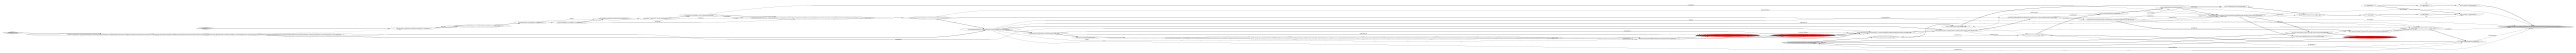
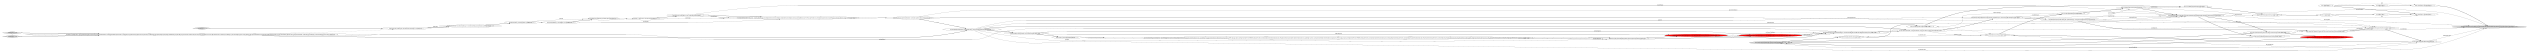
  digraph {
    fontname="Roboto Condensed"
    rankdir=LR
    node [fillcolor=white fontname="Roboto Condensed" shape=ellipse style=filled]
    edge [fontname="Roboto Condensed" style=bold]
    n1 [fillcolor=lightgray label="Assert.assertFalse(operatorStateInputs.iterator().hasNext())@@@24@@@['1', '1', '1']"]
    n2 [label="Assert.assertNotNull(keyedStateBackend)@@@36@@@['1', '1', '0']"]
    n3 [label="Assert.assertNull(timeServiceManager)@@@37@@@['1', '1', '0']"]
    n4 [label="count = 0@@@45@@@['1', '1', '0']"]
    n5 [label="Assert.assertEquals(3,count)@@@49@@@['1', '1', '0']"]
    n6 [label="++count@@@47@@@['1', '1', '0']"]
    n7 [label="Assert.assertEquals(1,count)@@@44@@@['1', '1', '0']"]
    n8 [fillcolor=lightgray label="checkCloseablesRegistered(closeableRegistry,operatorStateBackend,keyedStateBackend,keyedStateInputs,operatorStateInputs)@@@50@@@['1', '1', '0']"]
    n9 [fillcolor=lightgray label="testWithRestore['0', '1', '0']" shape=diamond]
    n10 [label="StateBackend mockingBackend = spy(new StateBackend(){@Override public AbstractKeyedStateBackend<K> createKeyedStateBackend(Environment env,JobID jobID,String operatorIdentifier,TypeSerializer<K> keySerializer,int numberOfKeyGroups,KeyGroupRange keyGroupRange,TaskKvStateRegistry kvStateRegistry,TtlTimeProvider ttlTimeProvider,MetricGroup metricGroup,@Nonnull Collection<KeyedStateHandle> stateHandles,CloseableRegistry cancelStreamRegistry){return mock()}@Override public OperatorStateBackend createOperatorStateBackend(Environment env,String operatorIdentifier,@Nonnull Collection<OperatorStateHandle> stateHandles,CloseableRegistry cancelStreamRegistry){return mock()}})@@@3@@@['1', '1', '0']"]
    n11 [label="CheckpointableKeyedStateBackend<?> keyedStateBackend = stateContext.keyedStateBackend()@@@12@@@['1', '1', '1']"]
    n12 [label="MemoryStateBackend stateBackend = spy(new MemoryStateBackend(1024))@@@3@@@['0', '0', '1']"]
    n13 [label="StreamTaskStateInitializer streamTaskStateManager = streamTaskStateManager(mockingBackend,jobManagerTaskRestore,false)@@@22@@@['1', '1', '0']"]
    n14 [label="OperatorStateBackend operatorStateBackend = stateContext.operatorStateBackend()@@@11@@@['0', '0', '1']"]
    n15 [label="Assert.assertNotNull(operatorStateBackend)@@@17@@@['1', '1', '1']"]
    n16 [label="checkCloseablesRegistered(closeableRegistry,operatorStateBackend,keyedStateBackend,keyedStateInputs,operatorStateInputs)@@@22@@@['1', '1', '1']"]
    n17 [label="InternalTimeServiceManager<?> timeServiceManager = stateContext.internalTimerServiceManager()@@@13@@@['1', '1', '1']"]
    n18 [label="CloseableIterable<KeyGroupStatePartitionStreamProvider> keyedStateInputs = stateContext.rawKeyedStateInputs()@@@14@@@['1', '1', '1']"]
    n19 [label="Assert.assertNotNull(keyedStateBackend)@@@18@@@['1', '1', '1']"]
    n20 [label="TaskStateSnapshot taskStateSnapshot = new TaskStateSnapshot()@@@13@@@['1', '1', '0']"]
    n21 [label="taskStateSnapshot.putSubtaskStateByOperatorID(operatorID,operatorSubtaskState)@@@20@@@['1', '1', '0']"]
    n22 [label="Assert.assertTrue(\"Expected the context to be restored\",stateContext.isRestored())@@@33@@@['1', '1', '0']"]
    n23 [label="Assert.assertFalse(keyedStateInputs.iterator().hasNext())@@@23@@@['0', '0', '1']"]
    n24 [label="Assert.assertNotNull(operatorStateInputs)@@@39@@@['1', '1', '0']"]
+   n25 [fillcolor=lightgray label="testWithRestore['1', '0', '0']" shape=diamond]
    n26 [label="Assert.assertNotNull(keyedStateInputs)@@@38@@@['1', '1', '0']"]
    n27 [label="Assert.assertNotNull(timeServiceManager)@@@19@@@['1', '1', '1']"]
    n28 [label="Assert.assertNotNull(keyedStateInputs)@@@20@@@['1', '1', '1']"]
    n29 [label="CloseableIterable<StatePartitionStreamProvider> operatorStateInputs = stateContext.rawOperatorStateInputs()@@@15@@@['1', '1', '1']"]
    n30 [fillcolor=lightgray label="testNoRestore['0', '0', '1']" shape=diamond]
    n31 [label="StreamTaskStateInitializer streamTaskStateManager = streamTaskStateManager(stateBackend,null,true)@@@4@@@['0', '0', '1']"]
    n32 [fillcolor=red label="JobManagerTaskRestore jobManagerTaskRestore = new JobManagerTaskRestore(42L,taskStateSnapshot)@@@21@@@['0', '1', '0']"]
    n33 [label="when(streamOperator.getOperatorID()).thenReturn(operatorID)@@@7@@@['0', '0', '1']"]
    n34 [label="TypeSerializer<?> typeSerializer = new IntSerializer()@@@8@@@['0', '0', '1']"]
    n35 [label="StreamOperatorStateContext stateContext = streamTaskStateManager.streamOperatorStateContext(streamOperator.getOperatorID(),streamOperator.getClass().getSimpleName(),new TestProcessingTimeService(),streamOperator,typeSerializer,closeableRegistry,new UnregisteredMetricsGroup(),1.0,false)@@@10@@@['0', '0', '1']"]
    n36 [label="CloseableRegistry closeableRegistry = new CloseableRegistry()@@@9@@@['0', '0', '1']"]
    n37 [label="Assert.assertFalse(\"Expected the context to NOT be restored\",stateContext.isRestored())@@@16@@@['1', '1', '1']"]
    n38 [fillcolor=red label="Assert.assertEquals(OptionalLong.of(42L),stateContext.getRestoredCheckpointId())@@@34@@@['0', '1', '0']"]
    n39 [label="Random random = new Random(0x42)@@@14@@@['1', '1', '0']"]
    n40 [fillcolor=red label="JobManagerTaskRestore jobManagerTaskRestore = new JobManagerTaskRestore(0L,taskStateSnapshot)@@@21@@@['1', '0', '0']"]
    n41 [label="Assert.assertNotNull(operatorStateInputs)@@@21@@@['1', '1', '1']"]
    n42 [label="++count@@@42@@@['1', '1', '0']"]
    n43 [label="AbstractStreamOperator<?> streamOperator = mock()@@@6@@@['0', '0', '1']"]
    n44 [label="OperatorID operatorID = new OperatorID(47L,11L)@@@5@@@['0', '0', '1']"]
    n45 [label="OperatorSubtaskState operatorSubtaskState = OperatorSubtaskState.builder().setManagedOperatorState(new OperatorStreamStateHandle(Collections.singletonMap(\"a\",new OperatorStateHandle.StateMetaInfo(new long((((edu.fdu.CPPDG.tinypdg.pe.ExpressionInfo@1bc6b1b,SPLIT_DISTRIBUTE)),CheckpointTestUtils.createDummyStreamStateHandle(random,null))).setRawOperatorState(new OperatorStreamStateHandle(Collections.singletonMap(\"_default_\",new OperatorStateHandle.StateMetaInfo(new long((((edu.fdu.CPPDG.tinypdg.pe.ExpressionInfo@1bc6b2f,SPLIT_DISTRIBUTE)),CheckpointTestUtils.createDummyStreamStateHandle(random,null))).setManagedKeyedState(CheckpointTestUtils.createDummyKeyGroupStateHandle(random,null)).setRawKeyedState(CheckpointTestUtils.createDummyKeyGroupStateHandle(random,null)).setInputChannelState(singleton(createNewInputChannelStateHandle(10,random))).setResultSubpartitionState(singleton(createNewResultSubpartitionStateHandle(10,random))).build()@@@15@@@['1', '1', '0']"]
    n46 [label="int count = 0@@@40@@@['1', '1', '0']"]
    n1 -> n2
    n2 -> n3
    n3 -> n26
    n3 -> n27 [label=0 style=dashed]
    n4 -> n5 [label=count style=dashed]
    n4 -> n6
    n4 -> n7
    n5 -> n8
    n6 -> n5
    n9 -> n10
    n10 -> n11
    n10 -> n12 [label=0 style=dashed]
    n10 -> n13 [label=mockingBackend style=solid]
    n11 -> n16 [label=keyedStateBackend style=solid]
    n11 -> n17
    n11 -> n18 [label=operatorID style=solid]
    n11 -> n19 [label=keyedStateBackend style=solid]
    n11 -> n20
    n11 -> n21 [label=operatorID style=solid]
    n12 -> n31
    n12 -> n31 [label=stateBackend style=solid]
    n13 -> n17
    n14 -> n11
    n14 -> n15 [label=operatorStateBackend style=solid]
    n14 -> n16 [label=operatorStateBackend style=solid]
    n15 -> n19
    n16 -> n8 [label=operatorStateInputs style=solid]
    n16 -> n22
    n16 -> n23
    n16 -> n24 [label=operatorStateInputs style=solid]
    n17 -> n15 [label=streamOperator style=solid]
    n17 -> n18
    n17 -> n27 [label=timeServiceManager style=solid]
    n18 -> n16 [label=keyedStateInputs style=solid]
    n18 -> n28 [label=keyedStateInputs style=solid]
    n18 -> n29
    n19 -> n1 [label=operatorStateBackend style=solid]
    n19 -> n8 [label=operatorStateBackend style=solid]
    n19 -> n27
    n20 -> n32 [label=taskStateSnapshot style=solid]
    n20 -> n39
    n20 -> n40 [label=taskStateSnapshot style=solid]
    n21 -> n32
    n21 -> n40
    n22 -> n1
    n22 -> n37 [label=0 style=dashed]
    n22 -> n38
    n23 -> n1
    n24 -> n46
+   n25 -> n10
    n26 -> n24
    n27 -> n2 [label=keyedStateBackend style=solid]
    n27 -> n8 [label=keyedStateBackend style=solid]
    n27 -> n28
    n28 -> n3 [label=timeServiceManager style=solid]
    n28 -> n41
    n29 -> n15 [label=typeSerializer style=solid]
    n29 -> n16 [label=operatorStateInputs style=solid]
    n29 -> n37
    n29 -> n41 [label=operatorStateInputs style=solid]
    n30 -> n12
    n31 -> n44
    n32 -> n13 [label=jobManagerTaskRestore style=solid]
    n32 -> n13
    n33 -> n34
    n34 -> n35 [label=typeSerializer style=solid]
    n34 -> n36
    n35 -> n14
    n36 -> n16 [label=closeableRegistry style=solid]
    n36 -> n35 [label=closeableRegistry style=solid]
    n36 -> n35
    n37 -> n8 [label=closeableRegistry style=solid]
    n37 -> n15 [label=closeableRegistry style=solid]
    n37 -> n15
    n38 -> n1
    n39 -> n45
    n40 -> n13
    n40 -> n13 [label=jobManagerTaskRestore style=solid]
    n40 -> n32 [label=0 style=dashed]
    n41 -> n8 [label=keyedStateInputs style=solid]
    n41 -> n16
    n41 -> n26 [label=keyedStateInputs style=solid]
    n42 -> n7
    n43 -> n33
    n43 -> n35 [label=streamOperator style=solid]
    n44 -> n33 [label=operatorID style=solid]
    n44 -> n43
    n45 -> n21
    n45 -> n21 [label=operatorSubtaskState style=solid]
    n46 -> n7 [label=count style=solid]
    n46 -> n42
  }
